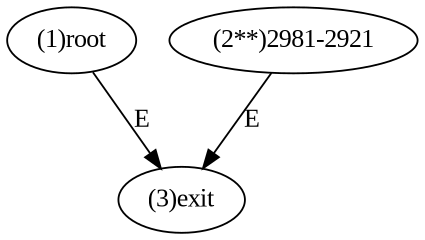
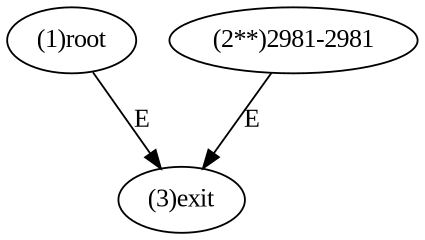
  digraph {
    fontname="Liberation Serif"
    node [fontname="Liberation Serif"]
    edge [fontname="Liberation Serif"]
    n1 [label="(1)root"]
    n2 [label="(3)exit"]
-   n3 [label="(2**)2981-2921"]
+   n3 [label="(2**)2981-2981"]
    n1 -> n2 [label=E]
    n3 -> n2 [label=E]
  }
